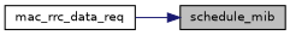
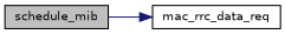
  digraph {
    rankdir=LR
    node [color=black fontname=Helvetica fontsize=10 shape=record style=filled]
    n1 [fillcolor=grey75 fontcolor=black height=0.2 label=schedule_mib width=0.4]
    n2 [fillcolor=white height=0.2 label=mac_rrc_data_req width=0.4]
-   n2 -> n1 [color=midnightblue fontname=Helvetica fontsize=10 labelfontname=Helvetica labelfontsize=10 style=solid]
+   n1 -> n2 [color=midnightblue fontname=Helvetica fontsize=10 labelfontname=Helvetica labelfontsize=10 style=solid]
  }
